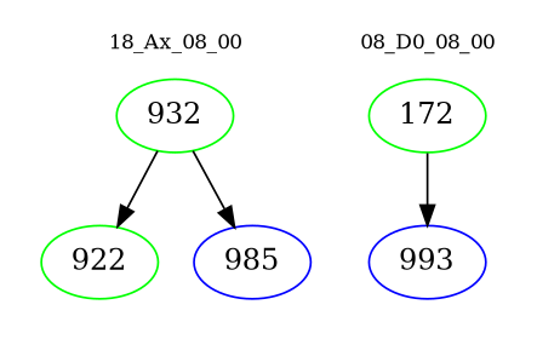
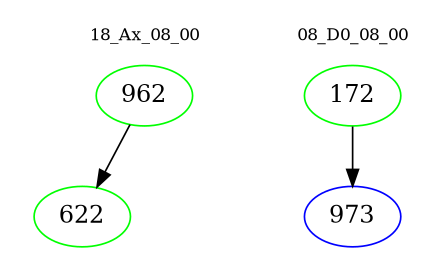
  digraph {
    node [color=green]
    edge [color=black]
-   n1 [label=932]
-   n2 [label=922]
-   n3 [color=blue label=985]
+   n1 [label=962]
+   n2 [label=622]
    n4 [label=172]
-   n5 [color=blue label=993]
+   n5 [color=blue label=973]
    subgraph cluster_1 {
      color=white
      fontsize=10
      label="18_Ax_08_00"
      n1
      n2
-     n3
    }
    subgraph cluster_2 {
      color=white
      fontsize=10
      label="08_D0_08_00"
      n4
      n5
    }
    n1 -> n2
-   n1 -> n3
    n4 -> n5
  }
